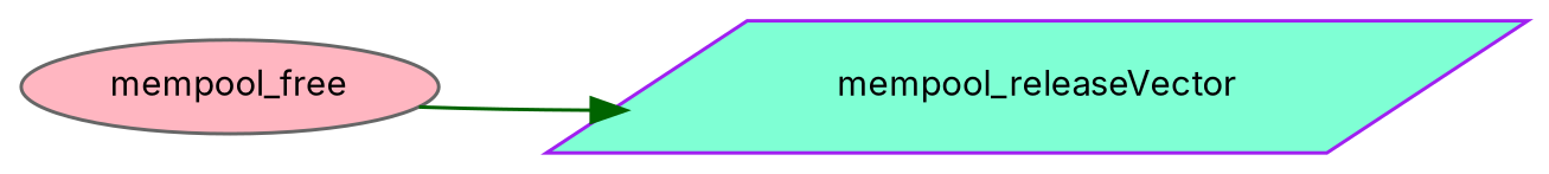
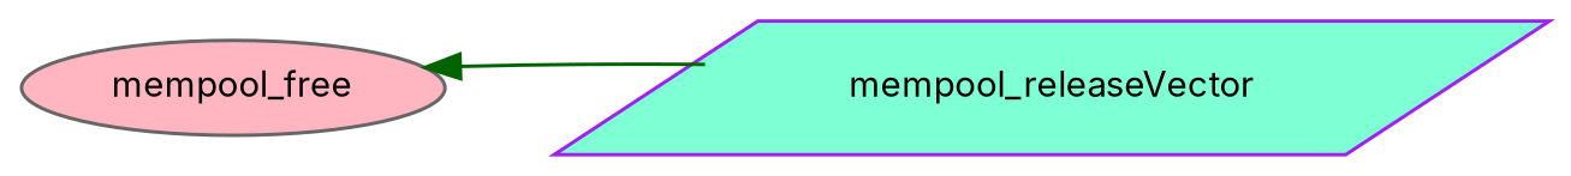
  digraph {
    rankdir=LR
    fontname=Inter
    node [fontname=Inter fontsize=10 style=filled]
    n1 [color=gray40 fillcolor=lightpink fontcolor=black height=0.2 label=mempool_free shape=ellipse width=0.4]
    n2 [color=purple fillcolor=aquamarine height=0.2 label=mempool_releaseVector shape=parallelogram width=0.4]
-   n1 -> n2 [color=darkgreen fontname=Inter fontsize=10 labelfontname=Helvetica labelfontsize=10 style=solid]
+   n2 -> n1 [color=darkgreen fontname=Inter fontsize=10 labelfontname=Helvetica labelfontsize=10 style=solid]
  }
